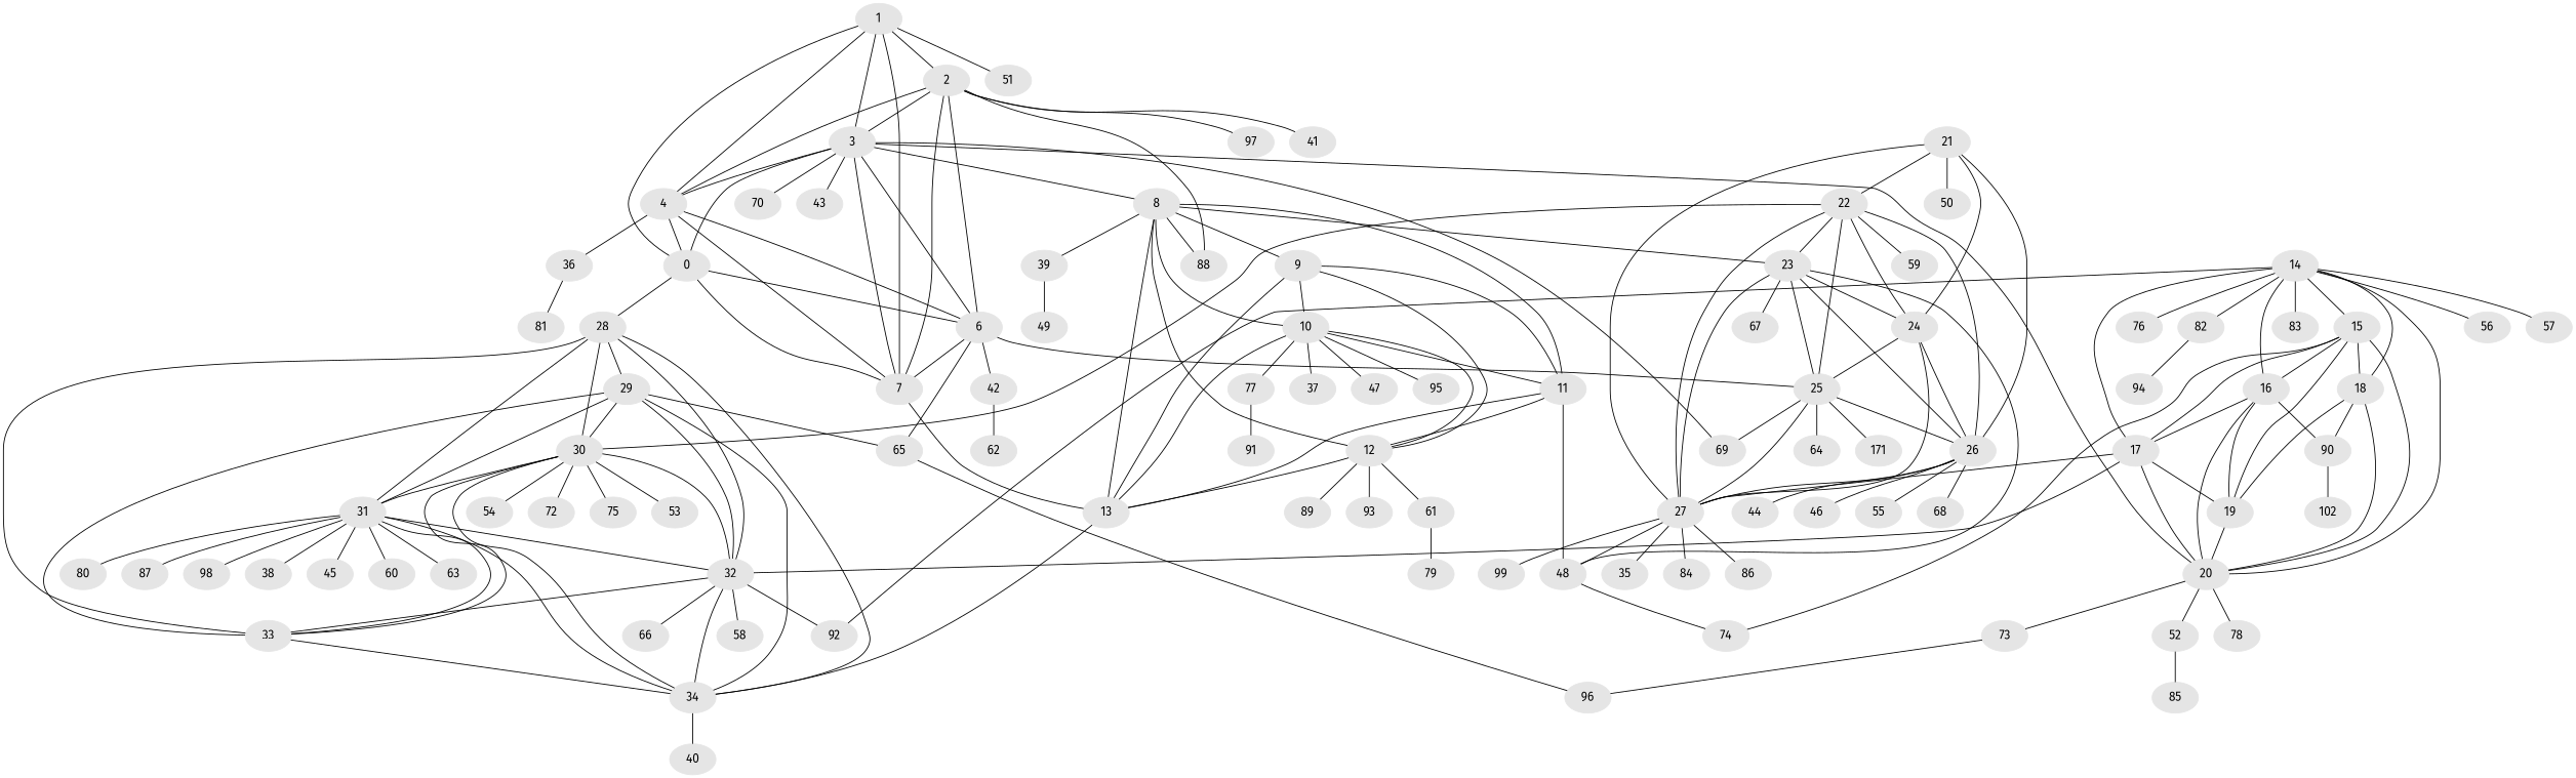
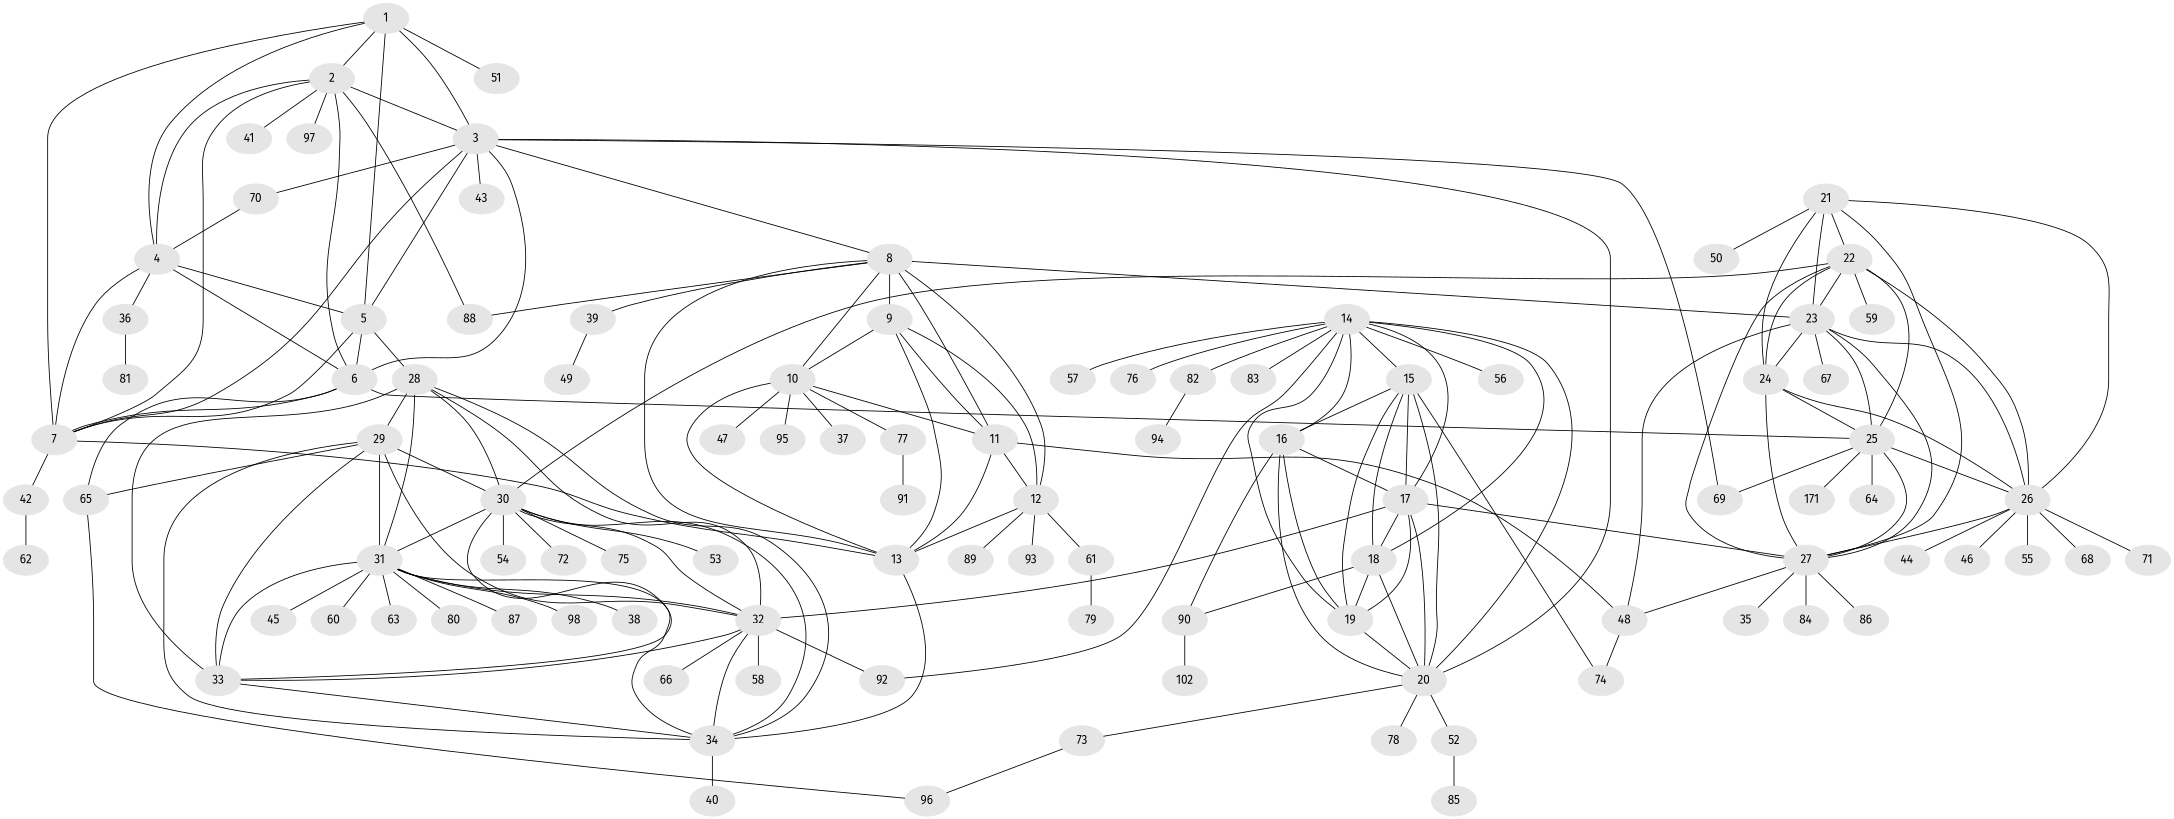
  graph {
    fontname="Fira Sans"
    node [color=gray90 fontname="Fira Sans" style=filled]
    edge [fontname="Fira Sans" weight=1.0]
    1
    2
    3
    4
-   5 [label=0]
+   5
    7
    51
    6
    41
    88
    97
    8
    20
    43
    69
    70
    36
    28
    25
    42
    65
    13
    9
    10
    11
    12
    23
    39
    52
    73
    78
    81
    34
    32
    30
    29
    31
    33
    27
    26
    64
    n42 [label=171]
    62
    96
    37
    47
    77
    95
    48
    61
    89
    93
    24
    67
    49
    91
    74
    18
    19
    90
    79
    40
    14
    15
    16
    17
    56
    57
    76
    82
    83
    92
    94
    35
    84
    86
-   99
    58
    66
    n80 [label=102]
    85
    21
    22
    50
    59
    44
    46
    55
    68
+   71
    53
    54
    72
    75
    38
    45
    60
    63
    80
    87
    98
    1 -- 2
    1 -- 3
    1 -- 4
    1 -- 5
    1 -- 7
    1 -- 51
    2 -- 3
    2 -- 4
    2 -- 7
    2 -- 6
    2 -- 41
    2 -- 88
    2 -- 97
-   3 -- 4
+   70 -- 4
    3 -- 5
    3 -- 7
    3 -- 6
    3 -- 8
    3 -- 20
    3 -- 43
    3 -- 69
    3 -- 70
    4 -- 5
    4 -- 7
    4 -- 6
    4 -- 36
    5 -- 7
    5 -- 6
    5 -- 28
    7 -- 13
    6 -- 7
    6 -- 25
-   6 -- 42
+   7 -- 42
    6 -- 65
    8 -- 88
    8 -- 13 [weight=2.0]
    8 -- 9 [weight=4.0]
    8 -- 10 [weight=2.0]
    8 -- 11 [weight=2.0]
    8 -- 12 [weight=2.0]
    8 -- 23
    8 -- 39
    20 -- 52
    20 -- 73
    20 -- 78
    36 -- 81
    28 -- 34
    28 -- 32
    28 -- 30
    28 -- 29
    28 -- 31
    28 -- 33 [weight=3.0]
    25 -- 69
    25 -- 27
    25 -- 26
    25 -- 64
    25 -- n42
    42 -- 62
    65 -- 96
    13 -- 34
    9 -- 13
    9 -- 10
    9 -- 11
    9 -- 12
    10 -- 13
    10 -- 11
-   10 -- 12
    10 -- 37
    10 -- 47
    10 -- 77
    10 -- 95
    11 -- 13
    11 -- 12
    11 -- 48 [weight=4.0]
    12 -- 13
    12 -- 61
    12 -- 89
    12 -- 93
    23 -- 25
    23 -- 27
    23 -- 26
    23 -- 48
    23 -- 24
    23 -- 67
    39 -- 49
    52 -- 85
    73 -- 96
    34 -- 40
    32 -- 34
    32 -- 33
    32 -- 92
    32 -- 58
    32 -- 66
    30 -- 34
    30 -- 32
    30 -- 31
    30 -- 33
    30 -- 53
    30 -- 54
    30 -- 72
    30 -- 75
    29 -- 65
    29 -- 34
    29 -- 32
    29 -- 30
    29 -- 31
    29 -- 33
    31 -- 34
    31 -- 32
    31 -- 33
    31 -- 38
    31 -- 45
    31 -- 60
    31 -- 63
    31 -- 80
    31 -- 87
    31 -- 98
    33 -- 34
    27 -- 48
    27 -- 35
    27 -- 84
    27 -- 86
-   27 -- 99
    26 -- 27
    26 -- 44
    26 -- 46
    26 -- 55
    26 -- 68
+   26 -- 71
    77 -- 91
    48 -- 74
    61 -- 79
    24 -- 25
    24 -- 27
    24 -- 26 [weight=2.0]
    18 -- 20
    18 -- 19
    18 -- 90
    19 -- 20
    90 -- n80
    14 -- 20
    14 -- 18
+   14 -- 19
    14 -- 15
    14 -- 16
    14 -- 17
    14 -- 56
    14 -- 57
    14 -- 76
    14 -- 82
    14 -- 83
    14 -- 92
    15 -- 20
    15 -- 74
    15 -- 18
    15 -- 19
    15 -- 16
    15 -- 17
    16 -- 20
    16 -- 19
    16 -- 90
    16 -- 17
    17 -- 20
    17 -- 32
    17 -- 27
+   17 -- 18
    17 -- 19
    82 -- 94
+   21 -- 23
    21 -- 27
    21 -- 26
    21 -- 24
    21 -- 22
    21 -- 50
    22 -- 25
    22 -- 23
    22 -- 30
    22 -- 27
    22 -- 26
    22 -- 24
    22 -- 59
  }
